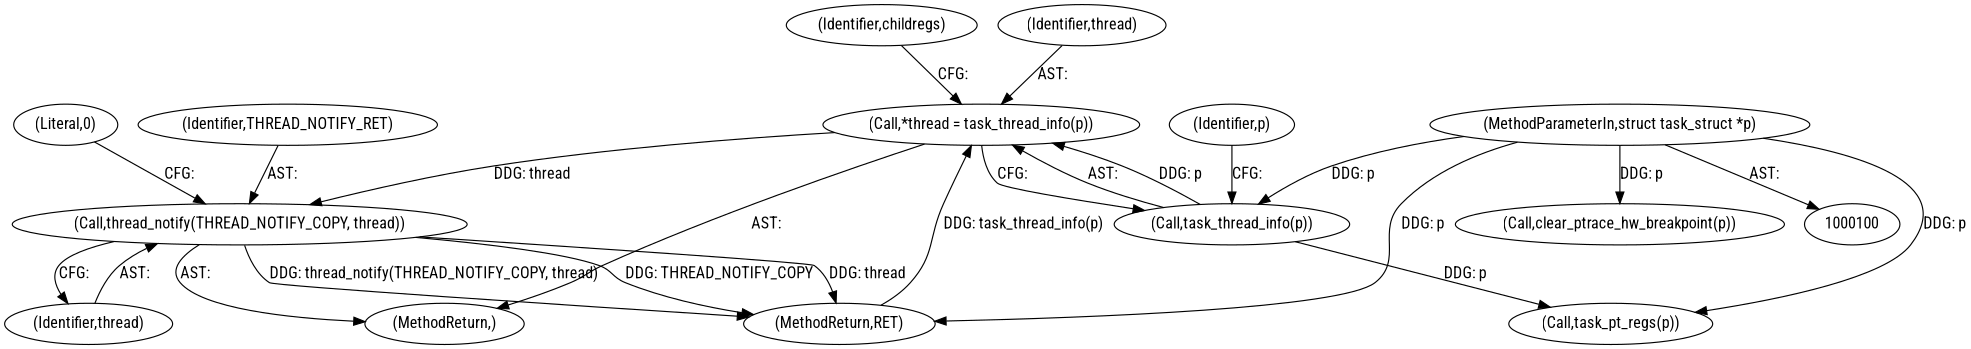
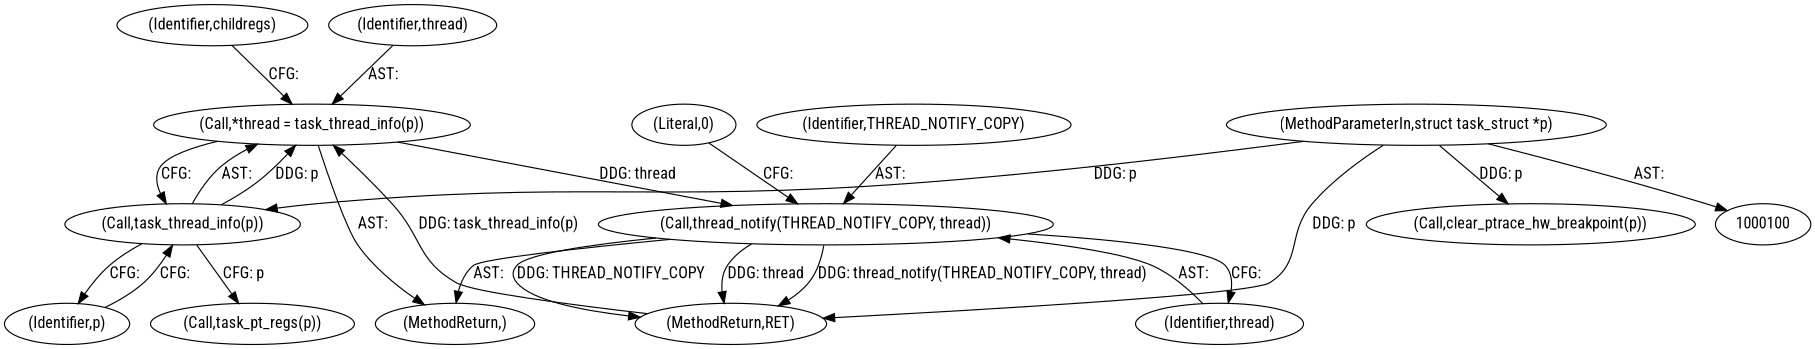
  digraph {
    fontname="Roboto Condensed"
    node [fontname="Roboto Condensed"]
    edge [fontname="Roboto Condensed"]
    n1 [label="(Call,*thread = task_thread_info(p))"]
    n2 [label="(Call,task_thread_info(p))"]
    n3 [label="(Call,thread_notify(THREAD_NOTIFY_COPY, thread))"]
    n4 [label="(MethodReturn,)"]
    n5 [label="(Identifier,p)"]
    n6 [label="(Call,task_pt_regs(p))"]
    n7 [label="(MethodReturn,RET)"]
    n8 [label="(Identifier,thread)"]
    n9 [label="(MethodParameterIn,struct task_struct *p)"]
    n10 [label="(Call,clear_ptrace_hw_breakpoint(p))"]
    1000100
    n12 [label="(Identifier,childregs)"]
    n13 [label="(Identifier,thread)"]
-   n14 [label="(Identifier,THREAD_NOTIFY_RET)"]
+   n14 [label="(Identifier,THREAD_NOTIFY_COPY)"]
    n15 [label="(Literal,0)"]
    n1 -> n2 [label="CFG: "]
    n1 -> n3 [label="DDG: thread"]
    n1 -> n4 [label="AST: "]
    n2 -> n1 [label="AST: "]
    n2 -> n1 [label="DDG: p"]
-   n2 -> n6 [label="DDG: p"]
+   n2 -> n5 [label="CFG: "]
+   n2 -> n6 [label="CFG: p"]
    n3 -> n4 [label="AST: "]
    n3 -> n7 [label="DDG: thread_notify(THREAD_NOTIFY_COPY, thread)"]
    n3 -> n7 [label="DDG: THREAD_NOTIFY_COPY"]
    n3 -> n7 [label="DDG: thread"]
    n3 -> n8 [label="CFG: "]
    n5 -> n2 [label="CFG: "]
    n7 -> n1 [label="DDG: task_thread_info(p)"]
    n8 -> n3 [label="AST: "]
    n9 -> n2 [label="DDG: p"]
-   n9 -> n6 [label="DDG: p"]
    n9 -> n7 [label="DDG: p"]
    n9 -> n10 [label="DDG: p"]
    n9 -> 1000100 [label="AST: "]
    n12 -> n1 [label="CFG: "]
    n13 -> n1 [label="AST: "]
    n14 -> n3 [label="AST: "]
    n15 -> n3 [label="CFG: "]
  }
